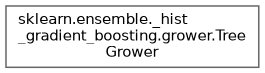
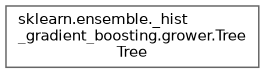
  digraph {
    rankdir=LR
-   n1 [color=grey40 fillcolor=white fontname=Helvetica fontsize=10 height=0.2 label="sklearn.ensemble._hist\l_gradient_boosting.grower.Tree\lGrower" shape=box style=filled width=0.4]
+   n1 [color=grey40 fillcolor=white fontname=Helvetica fontsize=10 height=0.2 label="sklearn.ensemble._hist\l_gradient_boosting.grower.Tree\lTree" shape=box style=filled width=0.4]
  }
